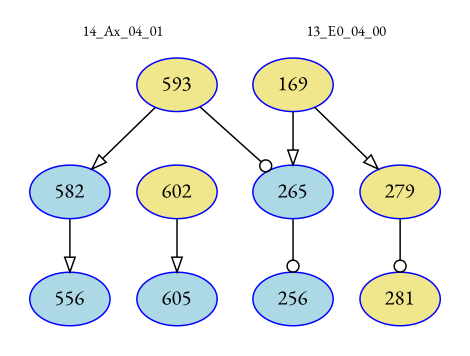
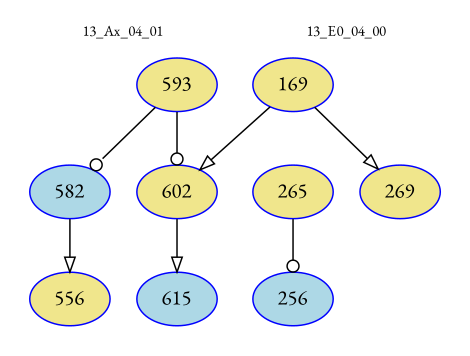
  digraph {
    fontname="EB Garamond"
    node [color=blue fillcolor=khaki fontname="EB Garamond" style=filled]
    edge [arrowhead=onormal color=black fontname="EB Garamond"]
    n1 [label=593]
    n2 [fillcolor=lightblue label=582]
    n3 [label=602]
-   n4 [fillcolor=lightblue label=556]
-   n5 [fillcolor=lightblue label=605]
+   n4 [label=556]
+   n5 [fillcolor=lightblue label=615]
    n6 [label=169]
-   n7 [fillcolor=lightblue label=265]
-   n8 [label=279]
+   n7 [label=265]
+   n8 [label=269]
    n9 [fillcolor=lightblue label=256]
-   n10 [label=281]
    subgraph cluster_1 {
      color=white
      fontsize=10
-     label="14_Ax_04_01"
+     label="13_Ax_04_01"
      n1
      n2
      n3
      n4
      n5
    }
    subgraph cluster_2 {
      color=white
      fontsize=10
      label="13_E0_04_00"
      n6
      n7
      n8
      n9
-     n10
    }
-   n1 -> n2
-   n1 -> n7 [arrowhead=odot]
+   n1 -> n2 [arrowhead=odot]
+   n1 -> n3 [arrowhead=odot]
    n2 -> n4
    n3 -> n5
-   n6 -> n7
+   n6 -> n3
    n6 -> n8
    n7 -> n9 [arrowhead=odot]
-   n8 -> n10 [arrowhead=odot]
  }
